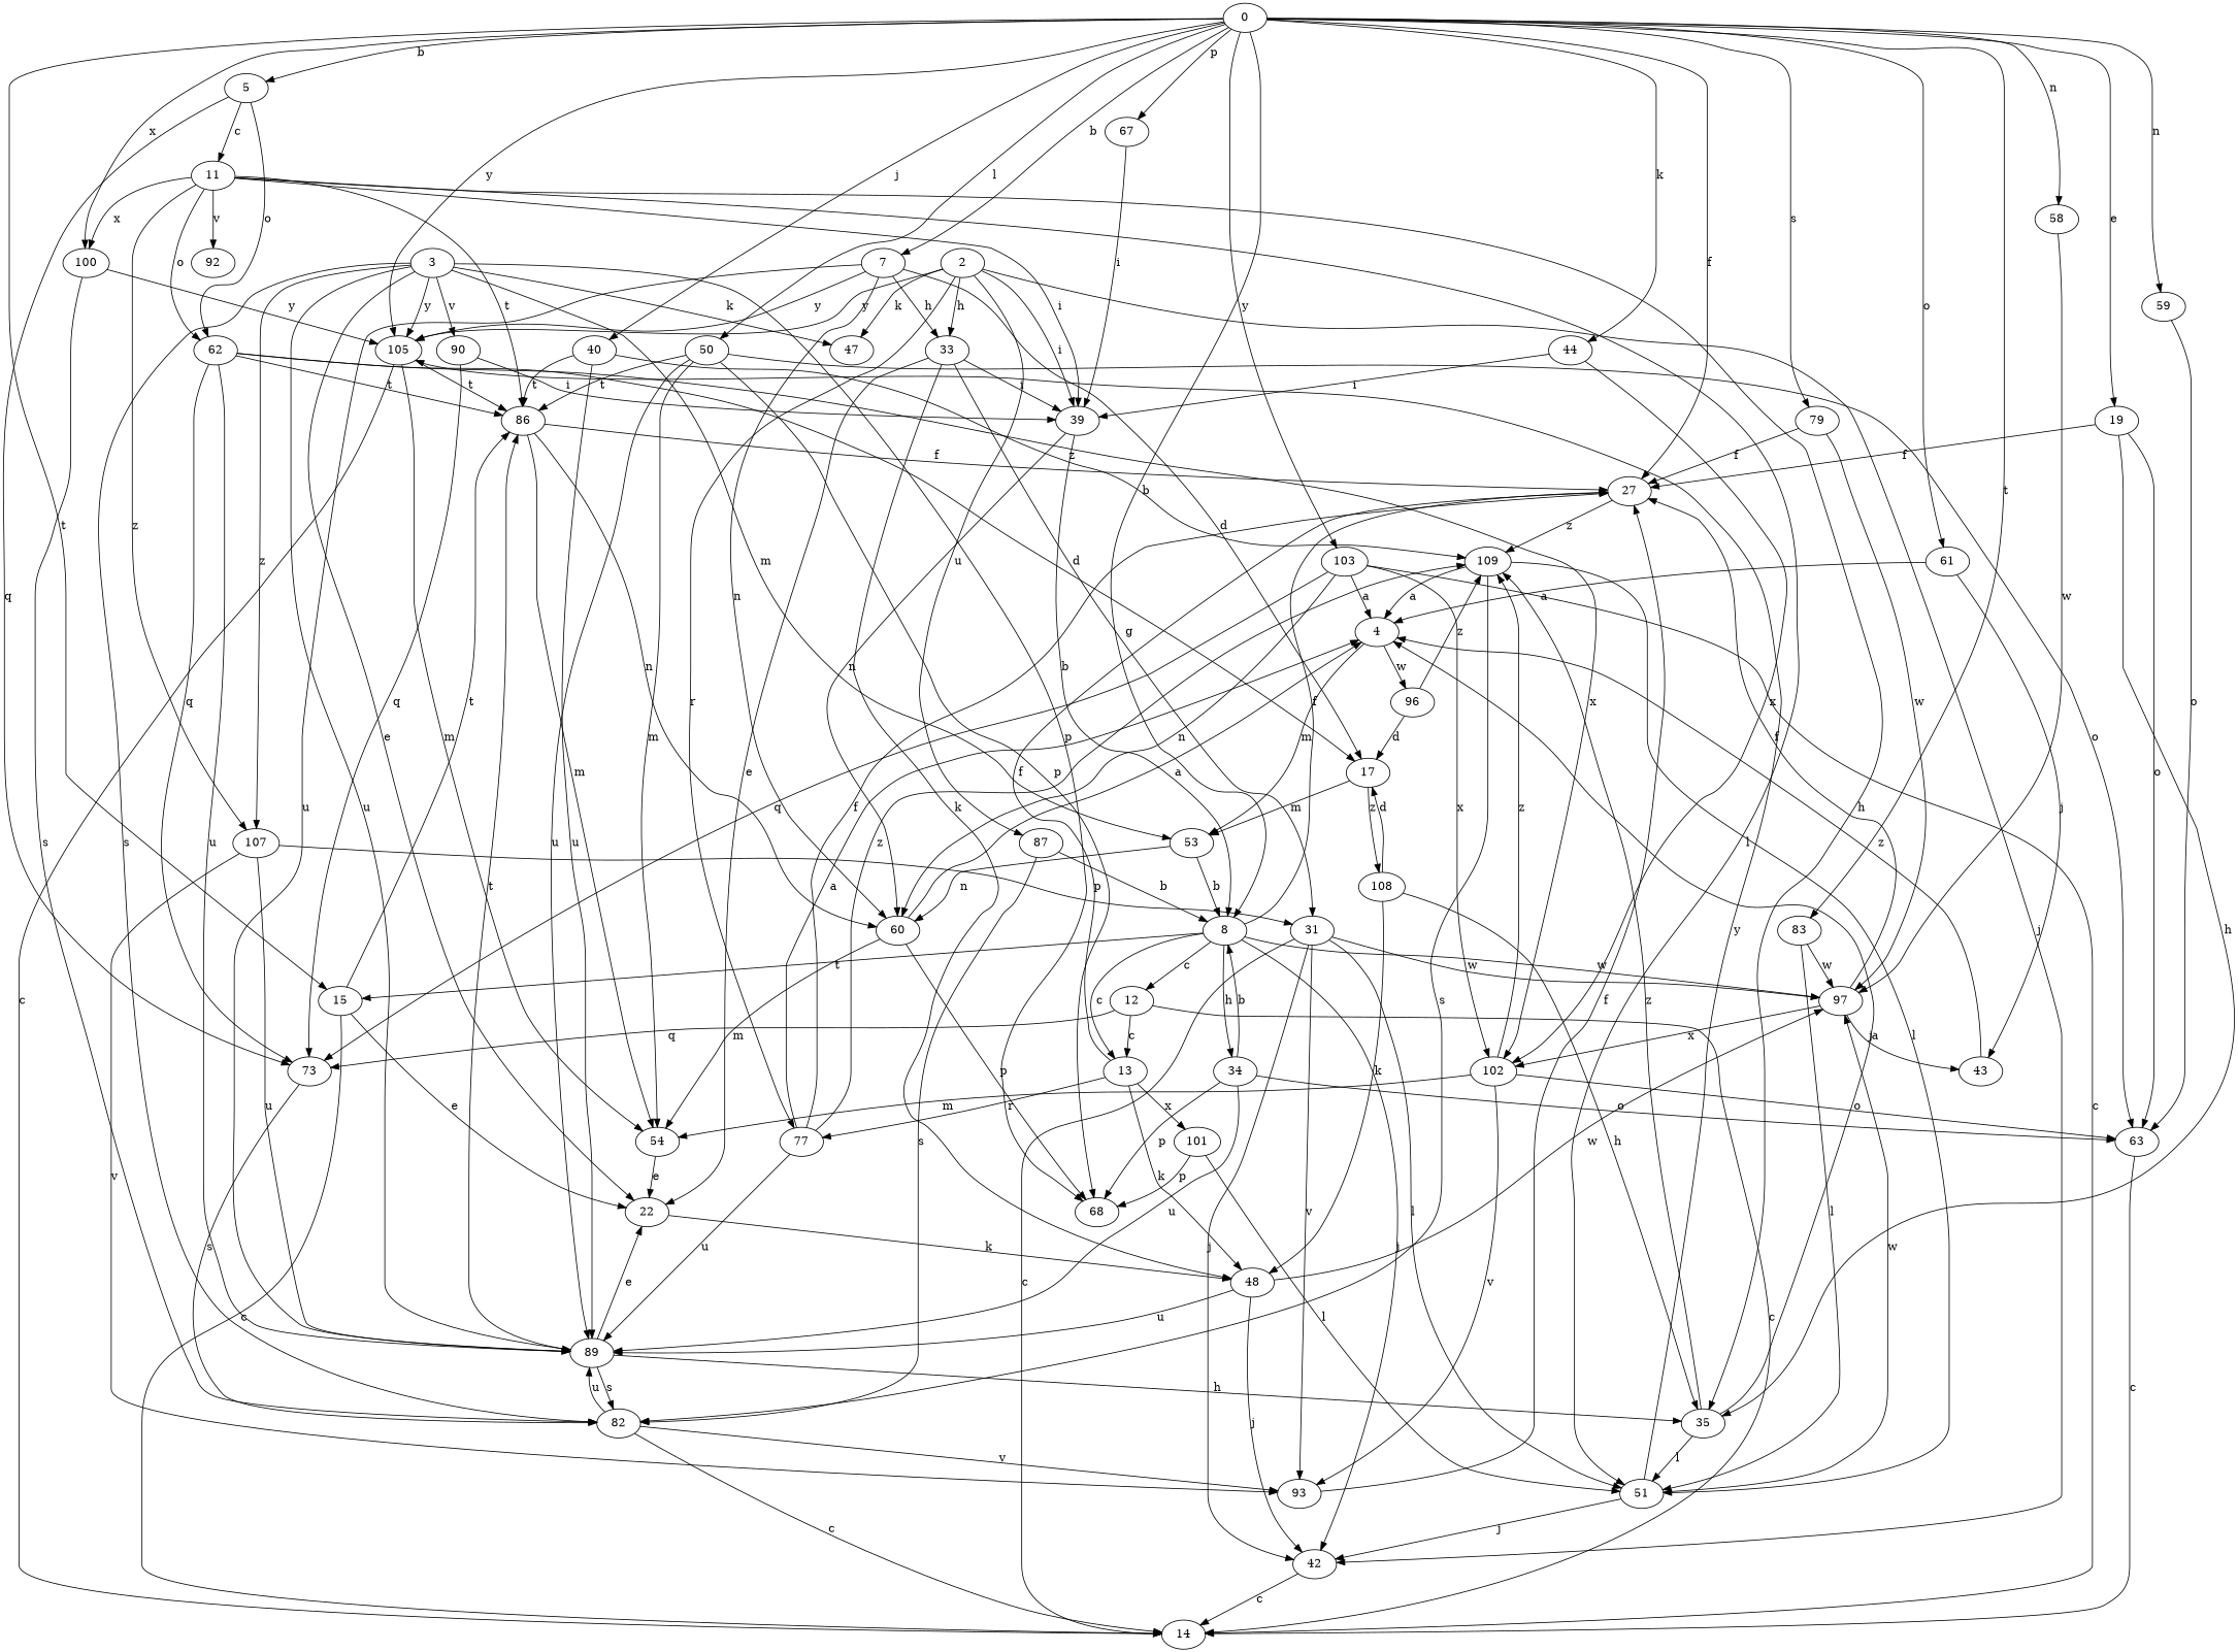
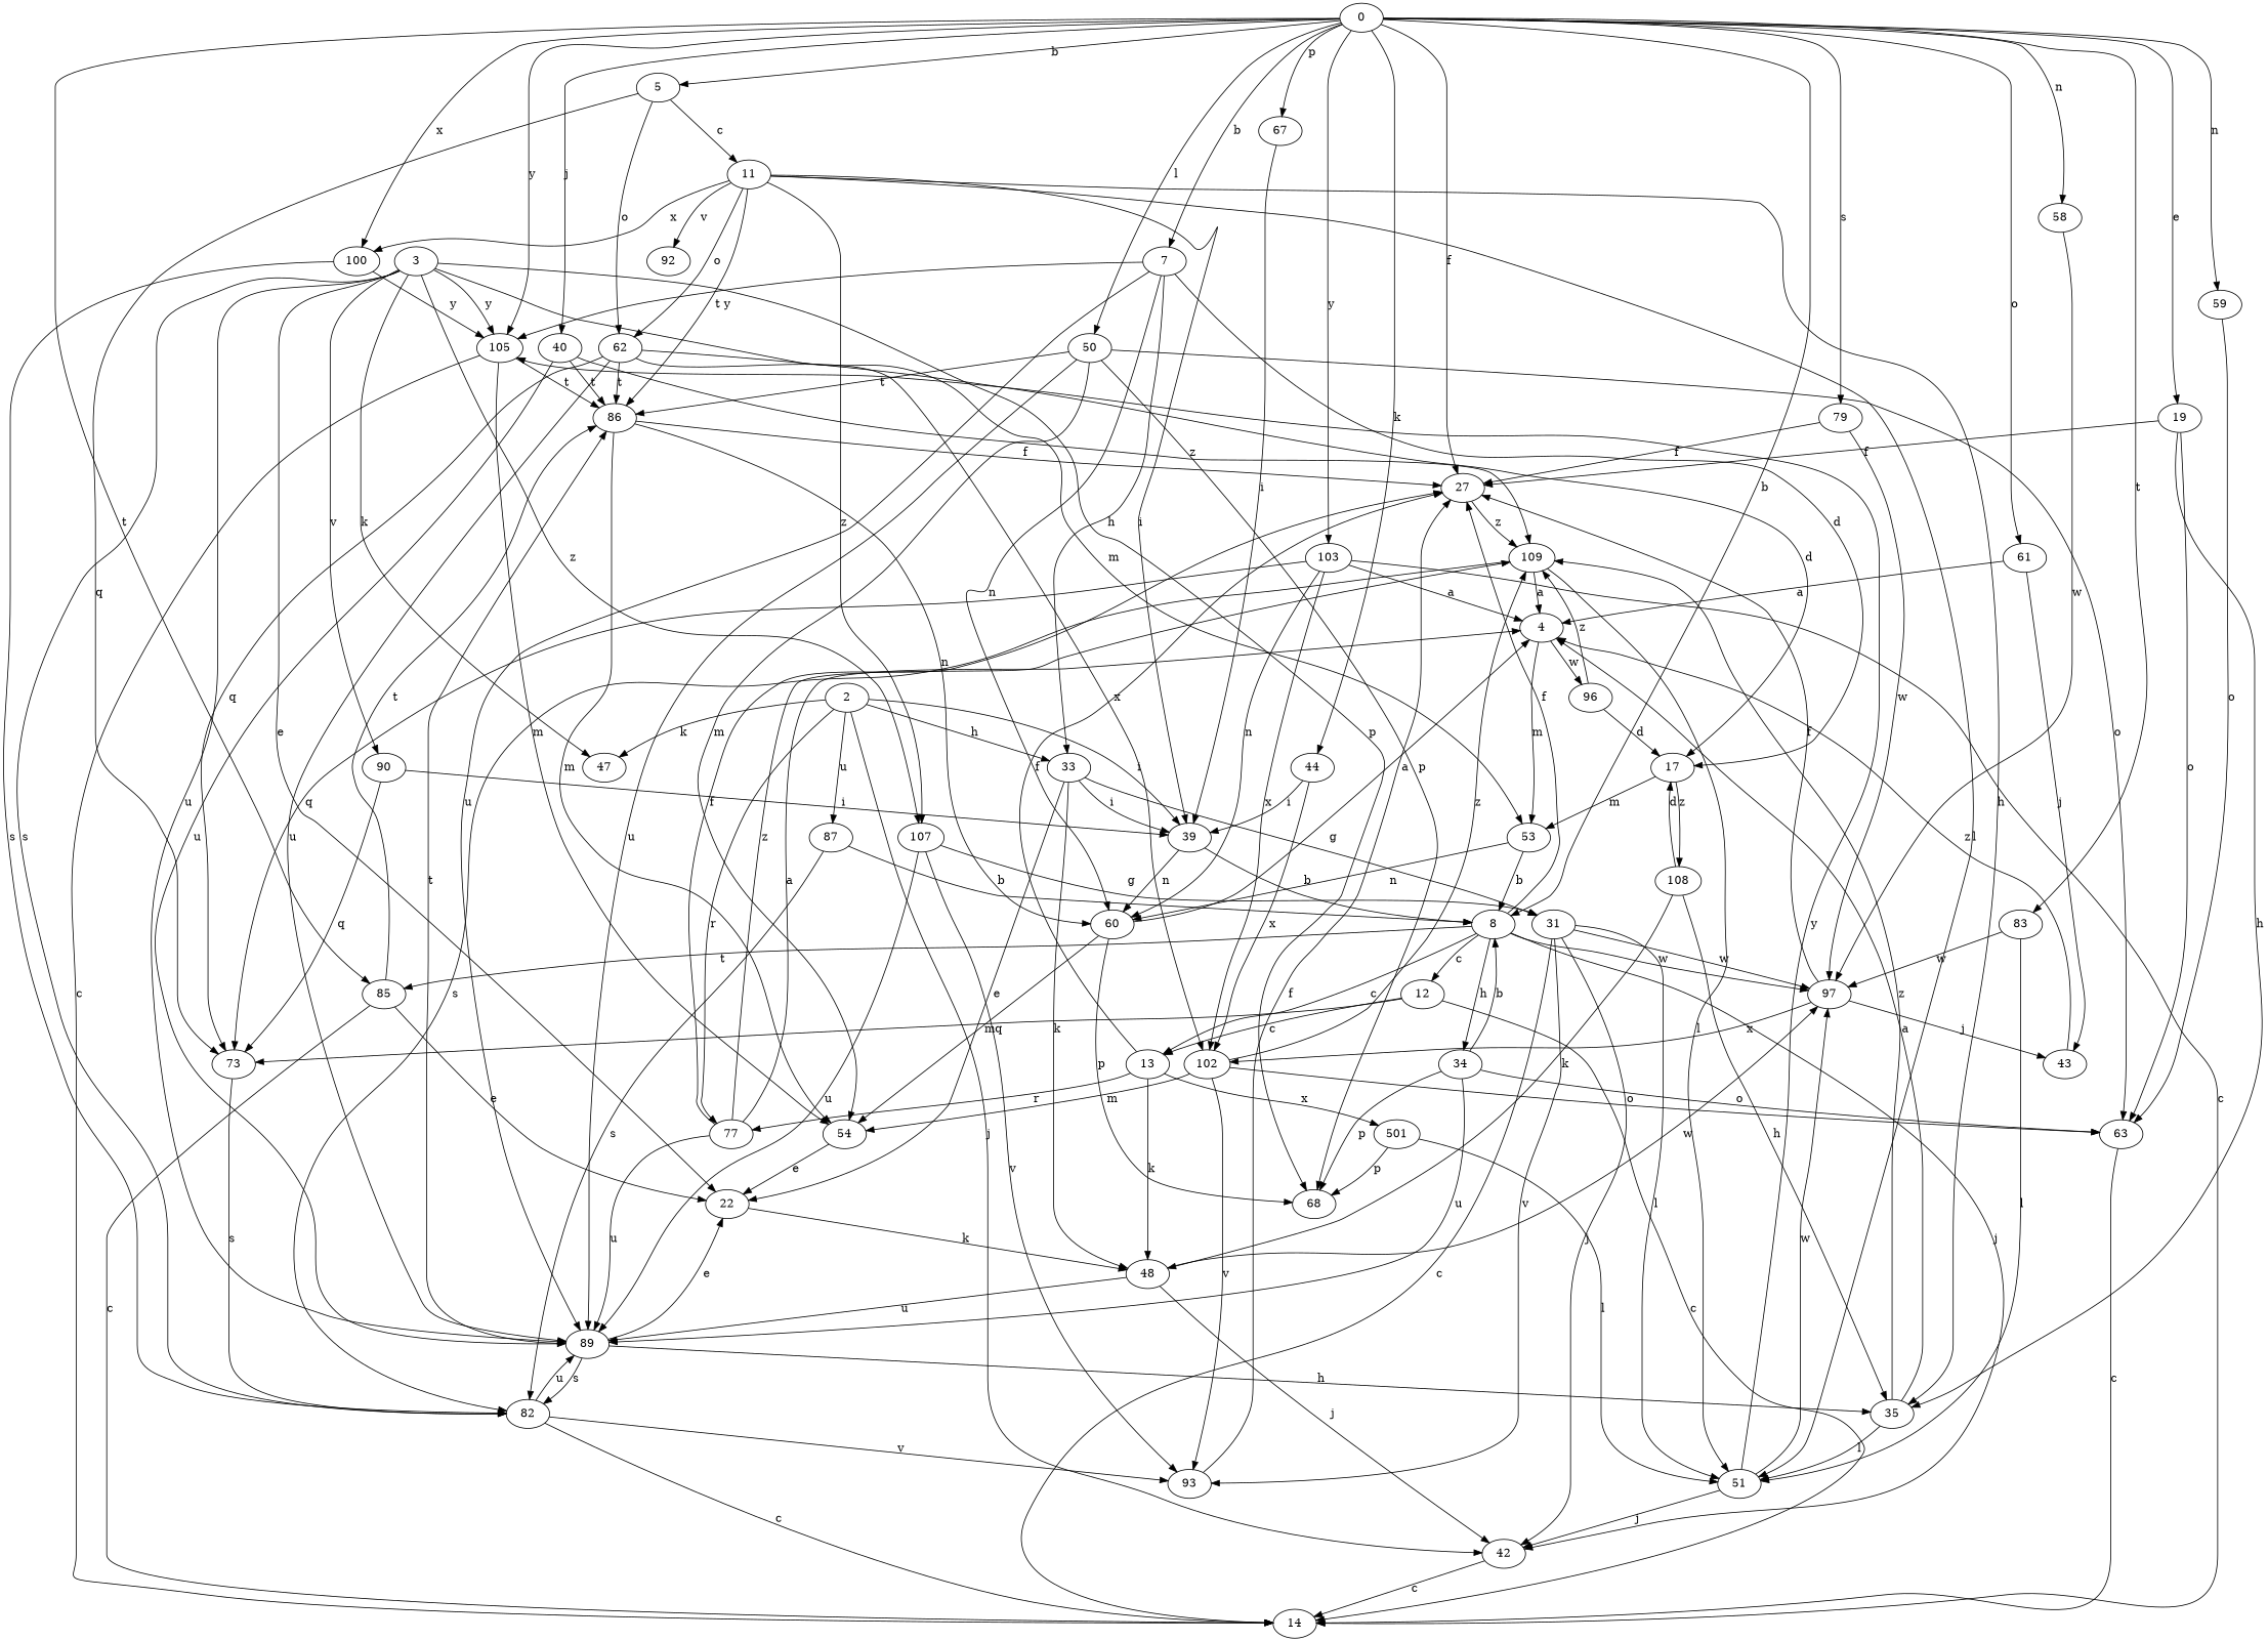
  strict digraph {
    0
    5
    7
    8
    19
    27
    40
    44
    50
    58
    59
    61
    67
    79
    83
-   85 [label=15]
+   85
    100
    103
    105
    11
    62
    73
    33
    89
    17
    60
    42
    12
    13
    34
    97
    35
    63
    109
    86
    39
    102
    68
    54
    4
    43
    51
    22
    14
    82
    2
    47
    77
    87
    48
    31
    3
    53
    90
    107
    93
    96
    92
    108
-   101
+   101 [label=501]
    0 -> 5 [label=b]
    0 -> 7 [label=b]
    0 -> 8 [label=b]
    0 -> 19 [label=e]
    0 -> 27 [label=f]
    0 -> 40 [label=j]
    0 -> 44 [label=k]
    0 -> 50 [label=l]
    0 -> 58 [label=n]
    0 -> 59 [label=n]
    0 -> 61 [label=o]
    0 -> 67 [label=p]
    0 -> 79 [label=s]
    0 -> 83 [label=t]
    0 -> 85 [label=t]
    0 -> 100 [label=x]
    0 -> 103 [label=y]
    0 -> 105 [label=y]
    5 -> 11 [label=c]
    5 -> 62 [label=o]
    5 -> 73 [label=q]
    7 -> 105 [label=y]
    7 -> 33 [label=h]
    7 -> 89 [label=u]
    7 -> 17 [label=d]
    7 -> 60 [label=n]
    8 -> 27 [label=f]
    8 -> 85 [label=t]
    8 -> 42 [label=j]
    8 -> 12 [label=c]
    8 -> 13 [label=c]
    8 -> 34 [label=h]
    8 -> 97 [label=w]
    19 -> 27 [label=f]
    19 -> 35 [label=h]
    19 -> 63 [label=o]
    27 -> 109 [label=z]
    40 -> 89 [label=u]
    40 -> 109 [label=z]
    40 -> 86 [label=t]
    44 -> 39 [label=i]
    44 -> 102 [label=x]
    50 -> 89 [label=u]
    50 -> 63 [label=o]
    50 -> 86 [label=t]
    50 -> 68 [label=p]
    50 -> 54 [label=m]
    58 -> 97 [label=w]
    59 -> 63 [label=o]
    61 -> 4 [label=a]
    61 -> 43 [label=j]
    67 -> 39 [label=i]
    79 -> 27 [label=f]
    79 -> 97 [label=w]
    83 -> 97 [label=w]
    83 -> 51 [label=l]
    85 -> 86 [label=t]
    85 -> 22 [label=e]
    85 -> 14 [label=c]
    100 -> 105 [label=y]
    100 -> 82 [label=s]
    103 -> 73 [label=q]
    103 -> 60 [label=n]
    103 -> 102 [label=x]
    103 -> 4 [label=a]
    103 -> 14 [label=c]
    105 -> 86 [label=t]
    105 -> 54 [label=m]
    105 -> 14 [label=c]
    11 -> 100 [label=x]
    11 -> 62 [label=o]
    11 -> 35 [label=h]
    11 -> 86 [label=t]
    11 -> 39 [label=i]
    11 -> 51 [label=l]
    11 -> 107 [label=z]
    11 -> 92 [label=v]
    62 -> 73 [label=q]
    62 -> 89 [label=u]
    62 -> 17 [label=d]
    62 -> 86 [label=t]
    62 -> 102 [label=x]
    73 -> 82 [label=s]
    33 -> 39 [label=i]
    33 -> 22 [label=e]
    33 -> 48 [label=k]
    33 -> 31 [label=g]
    89 -> 35 [label=h]
    89 -> 86 [label=t]
    89 -> 22 [label=e]
    89 -> 82 [label=s]
    17 -> 53 [label=m]
    17 -> 108 [label=z]
    60 -> 68 [label=p]
    60 -> 54 [label=m]
    60 -> 4 [label=a]
    42 -> 14 [label=c]
    12 -> 73 [label=q]
    12 -> 13 [label=c]
    12 -> 14 [label=c]
    13 -> 27 [label=f]
    13 -> 77 [label=r]
    13 -> 48 [label=k]
    13 -> 101 [label=x]
    34 -> 8 [label=b]
    34 -> 89 [label=u]
    34 -> 63 [label=o]
    34 -> 68 [label=p]
    97 -> 27 [label=f]
    97 -> 102 [label=x]
    97 -> 43 [label=j]
    35 -> 109 [label=z]
    35 -> 4 [label=a]
    35 -> 51 [label=l]
    63 -> 14 [label=c]
    109 -> 4 [label=a]
    109 -> 51 [label=l]
    109 -> 82 [label=s]
    86 -> 27 [label=f]
    86 -> 60 [label=n]
    86 -> 54 [label=m]
    39 -> 8 [label=b]
    39 -> 60 [label=n]
    102 -> 63 [label=o]
    102 -> 109 [label=z]
    102 -> 54 [label=m]
    102 -> 93 [label=v]
    54 -> 22 [label=e]
    4 -> 53 [label=m]
    4 -> 96 [label=w]
    43 -> 4 [label=z]
    51 -> 105 [label=y]
    51 -> 42 [label=j]
    51 -> 97 [label=w]
    22 -> 48 [label=k]
    82 -> 89 [label=u]
    82 -> 14 [label=c]
    82 -> 93 [label=v]
-   2 -> 105 [label=y]
    2 -> 33 [label=h]
    2 -> 42 [label=j]
    2 -> 39 [label=i]
    2 -> 47 [label=k]
    2 -> 77 [label=r]
    2 -> 87 [label=u]
    77 -> 27 [label=f]
    77 -> 89 [label=u]
    77 -> 109 [label=z]
    77 -> 4 [label=a]
    87 -> 8 [label=b]
    87 -> 82 [label=s]
    48 -> 89 [label=u]
    48 -> 42 [label=j]
    48 -> 97 [label=w]
    31 -> 42 [label=j]
    31 -> 97 [label=w]
    31 -> 51 [label=l]
    31 -> 14 [label=c]
    31 -> 93 [label=v]
    3 -> 105 [label=y]
    3 -> 89 [label=u]
    3 -> 68 [label=p]
    3 -> 22 [label=e]
    3 -> 82 [label=s]
    3 -> 47 [label=k]
    3 -> 53 [label=m]
    3 -> 90 [label=v]
    3 -> 107 [label=z]
    53 -> 8 [label=b]
    53 -> 60 [label=n]
    90 -> 73 [label=q]
    90 -> 39 [label=i]
    107 -> 89 [label=u]
-   107 -> 31 [label=p]
+   107 -> 31 [label=g]
    107 -> 93 [label=v]
    93 -> 27 [label=f]
    96 -> 17 [label=d]
    96 -> 109 [label=z]
    108 -> 17 [label=d]
    108 -> 35 [label=h]
    108 -> 48 [label=k]
    101 -> 68 [label=p]
    101 -> 51 [label=l]
  }
